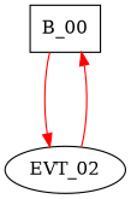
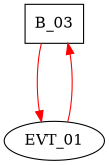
  digraph {
    mindist=1.0
    nodesep=0.6
    rankdir=TB
    ranksep=1.0
    root=Demo
    node [beamproc=undefined bpentry=false bpexit=false color=black cpu=0 fillcolor=white patentry=false patexit=false pattern=undefined style=filled]
    edge [color=red type=defdst]
-   B_00 [flags="0x00000007" qhi=false qil=false qlo=false shape=rectangle tperiod=1000000000 type=block]
-   EVT_01 [beamin=0 bpcstart=0 bpid=16383 evtno=4095 fid=1 flags="0x00000002" gid=4095 par="0x000000000000bee0" reqnobeam=0 shape=oval sid=4095 tef=0 toffs=0 type=tmsg vacc=0 label=EVT_02]
+   B_00 [flags="0x00000007" qhi=false qil=false qlo=false shape=rectangle tperiod=1000000000 type=block label=B_03]
+   EVT_01 [beamin=0 bpcstart=0 bpid=16383 evtno=4095 fid=1 flags="0x00000002" gid=4095 par="0x000000000000bee0" reqnobeam=0 shape=oval sid=4095 tef=0 toffs=0 type=tmsg vacc=0]
    B_00 -> EVT_01
    EVT_01 -> B_00
  }
